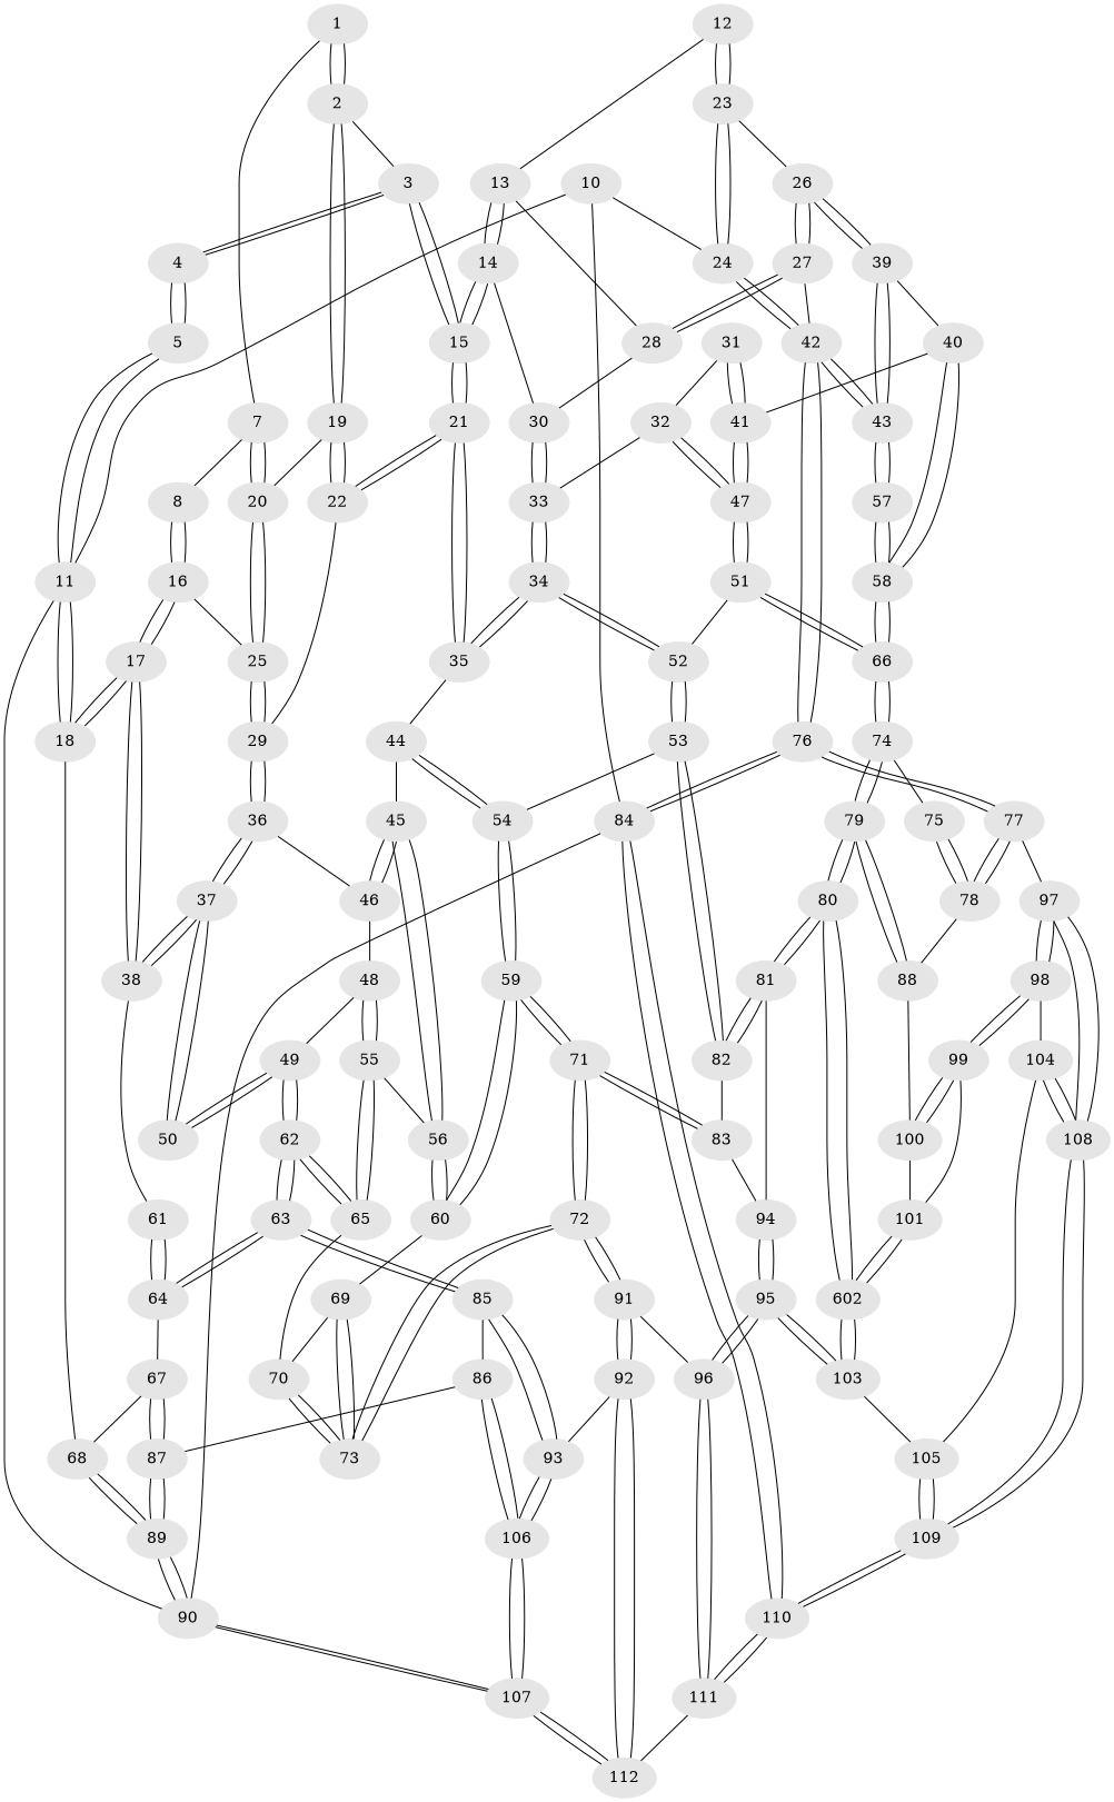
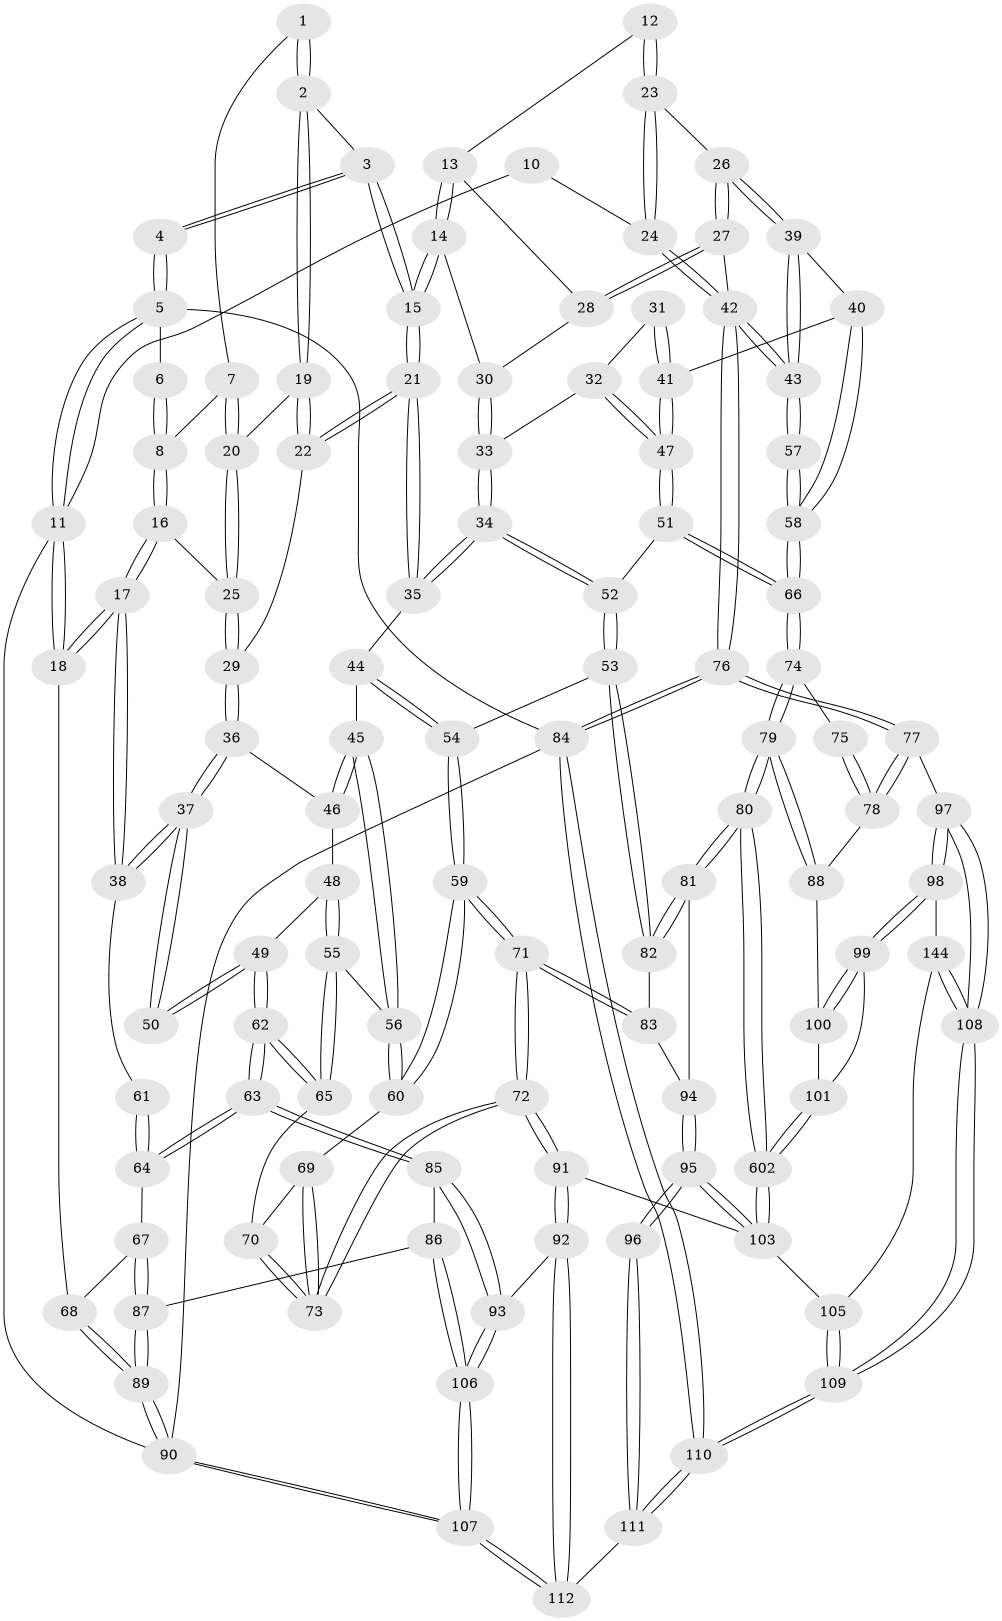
  graph {
    node [color=gray90 style=filled]
    1
    2
    7
    3
    19
    8
    20
    4
    15
    22
    5
    21
+   6
    11
    18
    90
    16
    25
    17
    10
    24
    84
    12
    13
    23
    42
    110
    68
    107
    14
    28
    26
    30
    33
    35
    38
    29
    61
    89
    44
    36
    27
    39
    43
    76
    40
    31
    32
    41
    37
    46
    34
    47
    51
    52
    53
    45
    54
    50
    48
    64
    58
    57
    66
    77
    56
    59
    60
    49
    55
    62
    65
    63
    74
    82
    83
    71
    70
    69
    72
    73
    67
    85
    86
    93
    87
    75
    79
    91
    94
    92
    96
    78
    88
    80
    97
    98
    108
    100
    81
    n101 [label=602]
    103
    95
    111
    106
    101
    112
    105
    99
-   104
+   104 [label=144]
    109
    1 -- 2
    1 -- 2
    1 -- 7
    2 -- 3
    2 -- 19
    2 -- 19
    7 -- 8
    7 -- 20
    7 -- 20
    3 -- 4
    3 -- 4
    3 -- 15
    3 -- 15
    19 -- 20
    19 -- 22
    19 -- 22
    8 -- 16
    8 -- 16
    20 -- 25
    20 -- 25
    4 -- 5
    4 -- 5
    15 -- 21
    15 -- 21
    22 -- 29
+   5 -- 6
    5 -- 11
    5 -- 11
    21 -- 22
    21 -- 22
    21 -- 35
    21 -- 35
+   6 -- 8
+   6 -- 8
    11 -- 18
    11 -- 18
    11 -- 90
    18 -- 68
    90 -- 107
    90 -- 107
    16 -- 25
    16 -- 17
    16 -- 17
    25 -- 29
    25 -- 29
    17 -- 18
    17 -- 18
    17 -- 38
    17 -- 38
    10 -- 11
    10 -- 24
-   10 -- 84
+   5 -- 84
    24 -- 42
    24 -- 42
    84 -- 90
    84 -- 110
    84 -- 110
    12 -- 13
    12 -- 23
    12 -- 23
    13 -- 14
    13 -- 14
    13 -- 28
    23 -- 24
    23 -- 24
    23 -- 26
    42 -- 43
    42 -- 43
    42 -- 76
    42 -- 76
    110 -- 111
    110 -- 111
    68 -- 89
    68 -- 89
    107 -- 112
    107 -- 112
    14 -- 15
    14 -- 15
    14 -- 30
    28 -- 30
    26 -- 27
    26 -- 27
    26 -- 39
    26 -- 39
    30 -- 33
    30 -- 33
    33 -- 34
    33 -- 34
    35 -- 44
    38 -- 61
    29 -- 36
    29 -- 36
    61 -- 64
    61 -- 64
    89 -- 90
    89 -- 90
    44 -- 45
    44 -- 54
    44 -- 54
    36 -- 37
    36 -- 37
    36 -- 46
    27 -- 42
    27 -- 28
    27 -- 28
    39 -- 43
    39 -- 43
    39 -- 40
    43 -- 57
    43 -- 57
    76 -- 84
    76 -- 84
    76 -- 77
    76 -- 77
    40 -- 41
    40 -- 58
    40 -- 58
    31 -- 32
    31 -- 41
    31 -- 41
    32 -- 33
    32 -- 47
    32 -- 47
    41 -- 47
    41 -- 47
    37 -- 38
    37 -- 38
    37 -- 50
    37 -- 50
    46 -- 48
    34 -- 35
    34 -- 35
    34 -- 52
    34 -- 52
    47 -- 51
    47 -- 51
    51 -- 52
    51 -- 66
    51 -- 66
    52 -- 53
    52 -- 53
    53 -- 54
    53 -- 82
    53 -- 82
    45 -- 46
    45 -- 46
    45 -- 56
    45 -- 56
    54 -- 59
    54 -- 59
    48 -- 49
    48 -- 55
    48 -- 55
    64 -- 67
    58 -- 66
    58 -- 66
    57 -- 58
    57 -- 58
    66 -- 74
    66 -- 74
    77 -- 78
    77 -- 78
    77 -- 97
    56 -- 60
    56 -- 60
    59 -- 60
    59 -- 60
    59 -- 71
    59 -- 71
    60 -- 69
    49 -- 50
    49 -- 50
    49 -- 62
    49 -- 62
    55 -- 56
    55 -- 65
    55 -- 65
    62 -- 65
    62 -- 65
    62 -- 63
    62 -- 63
    65 -- 70
    63 -- 64
    63 -- 64
    63 -- 85
    63 -- 85
    74 -- 75
    74 -- 79
    74 -- 79
    82 -- 83
    83 -- 94
    71 -- 83
    71 -- 83
    71 -- 72
    71 -- 72
    70 -- 73
    70 -- 73
    69 -- 70
    69 -- 73
    69 -- 73
    72 -- 73
    72 -- 73
    72 -- 91
    72 -- 91
    67 -- 68
    67 -- 87
    67 -- 87
    85 -- 86
    85 -- 93
    85 -- 93
    86 -- 87
    86 -- 106
    86 -- 106
    93 -- 106
    93 -- 106
    87 -- 89
    87 -- 89
    75 -- 78
    75 -- 78
    79 -- 88
    79 -- 88
    79 -- 80
    79 -- 80
    91 -- 92
    91 -- 92
-   91 -- 96
+   91 -- 103
    94 -- 95
    94 -- 95
    92 -- 93
    92 -- 112
    92 -- 112
    96 -- 111
    96 -- 111
    78 -- 88
    88 -- 100
    80 -- 81
    80 -- 81
    80 -- n101
    80 -- n101
    97 -- 98
    97 -- 98
    97 -- 108
    97 -- 108
    98 -- 99
    98 -- 99
    98 -- 104
    108 -- 109
    108 -- 109
    100 -- 101
    81 -- 82
    81 -- 82
    81 -- 94
    n101 -- 103
    n101 -- 103
    103 -- 105
    95 -- 96
    95 -- 96
    95 -- 103
    95 -- 103
    111 -- 112
    106 -- 107
    106 -- 107
    101 -- n101
    101 -- n101
    105 -- 109
    105 -- 109
    99 -- 100
    99 -- 100
    99 -- 101
    104 -- 108
    104 -- 108
    104 -- 105
    109 -- 110
    109 -- 110
  }
